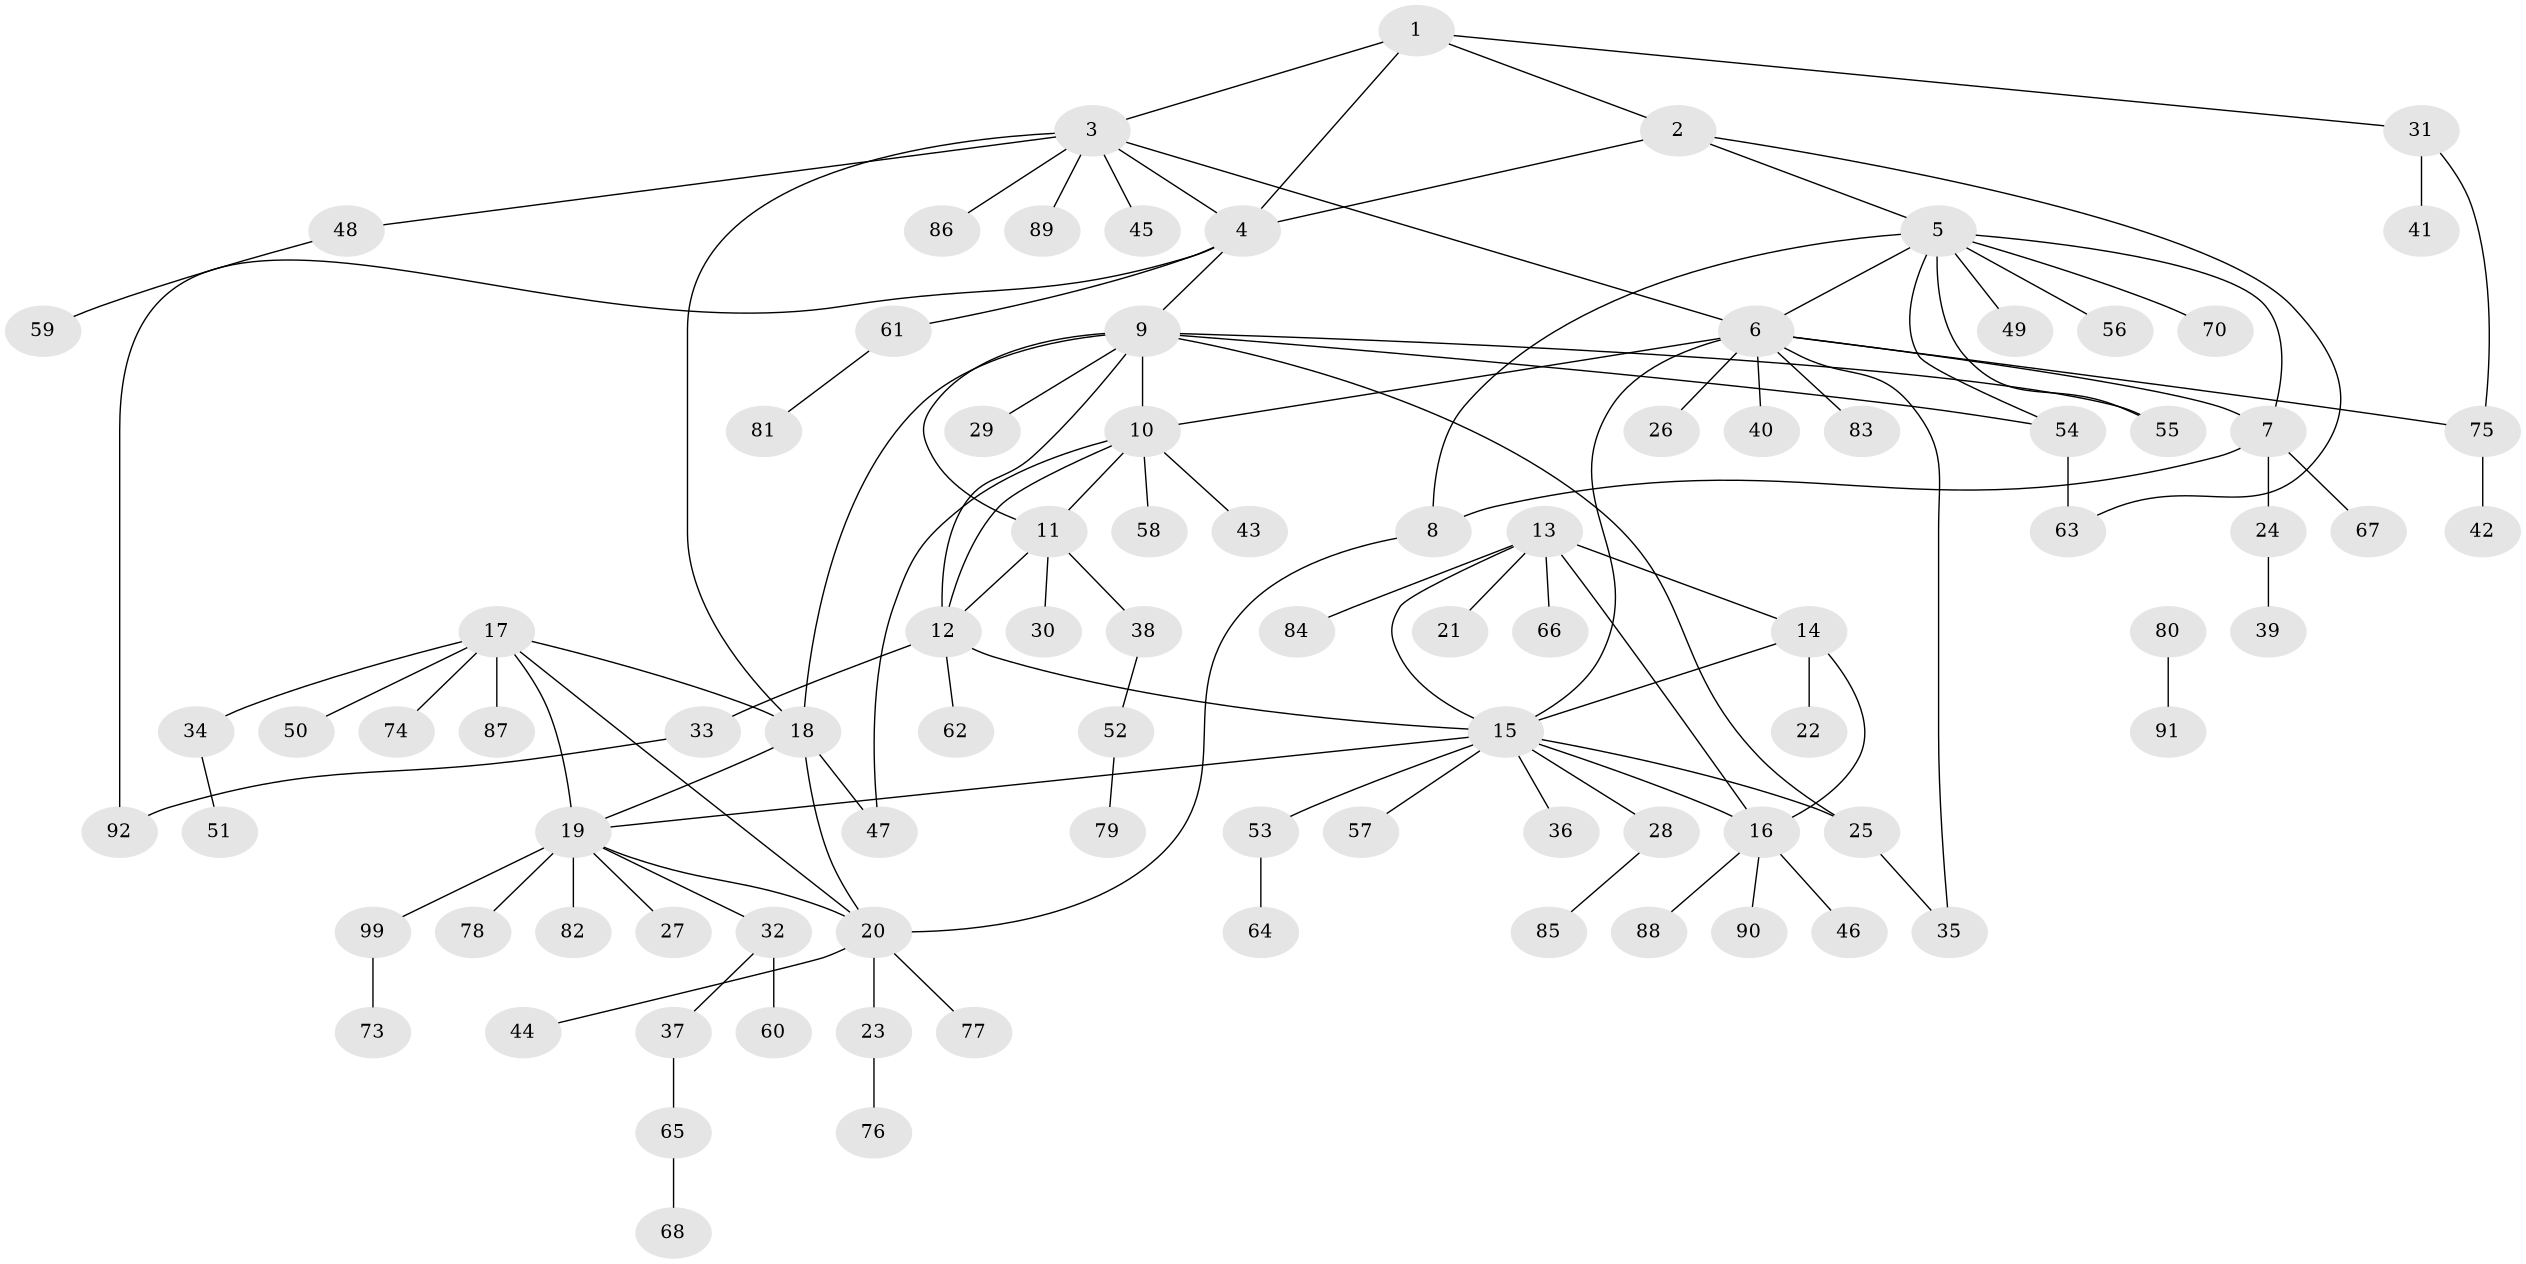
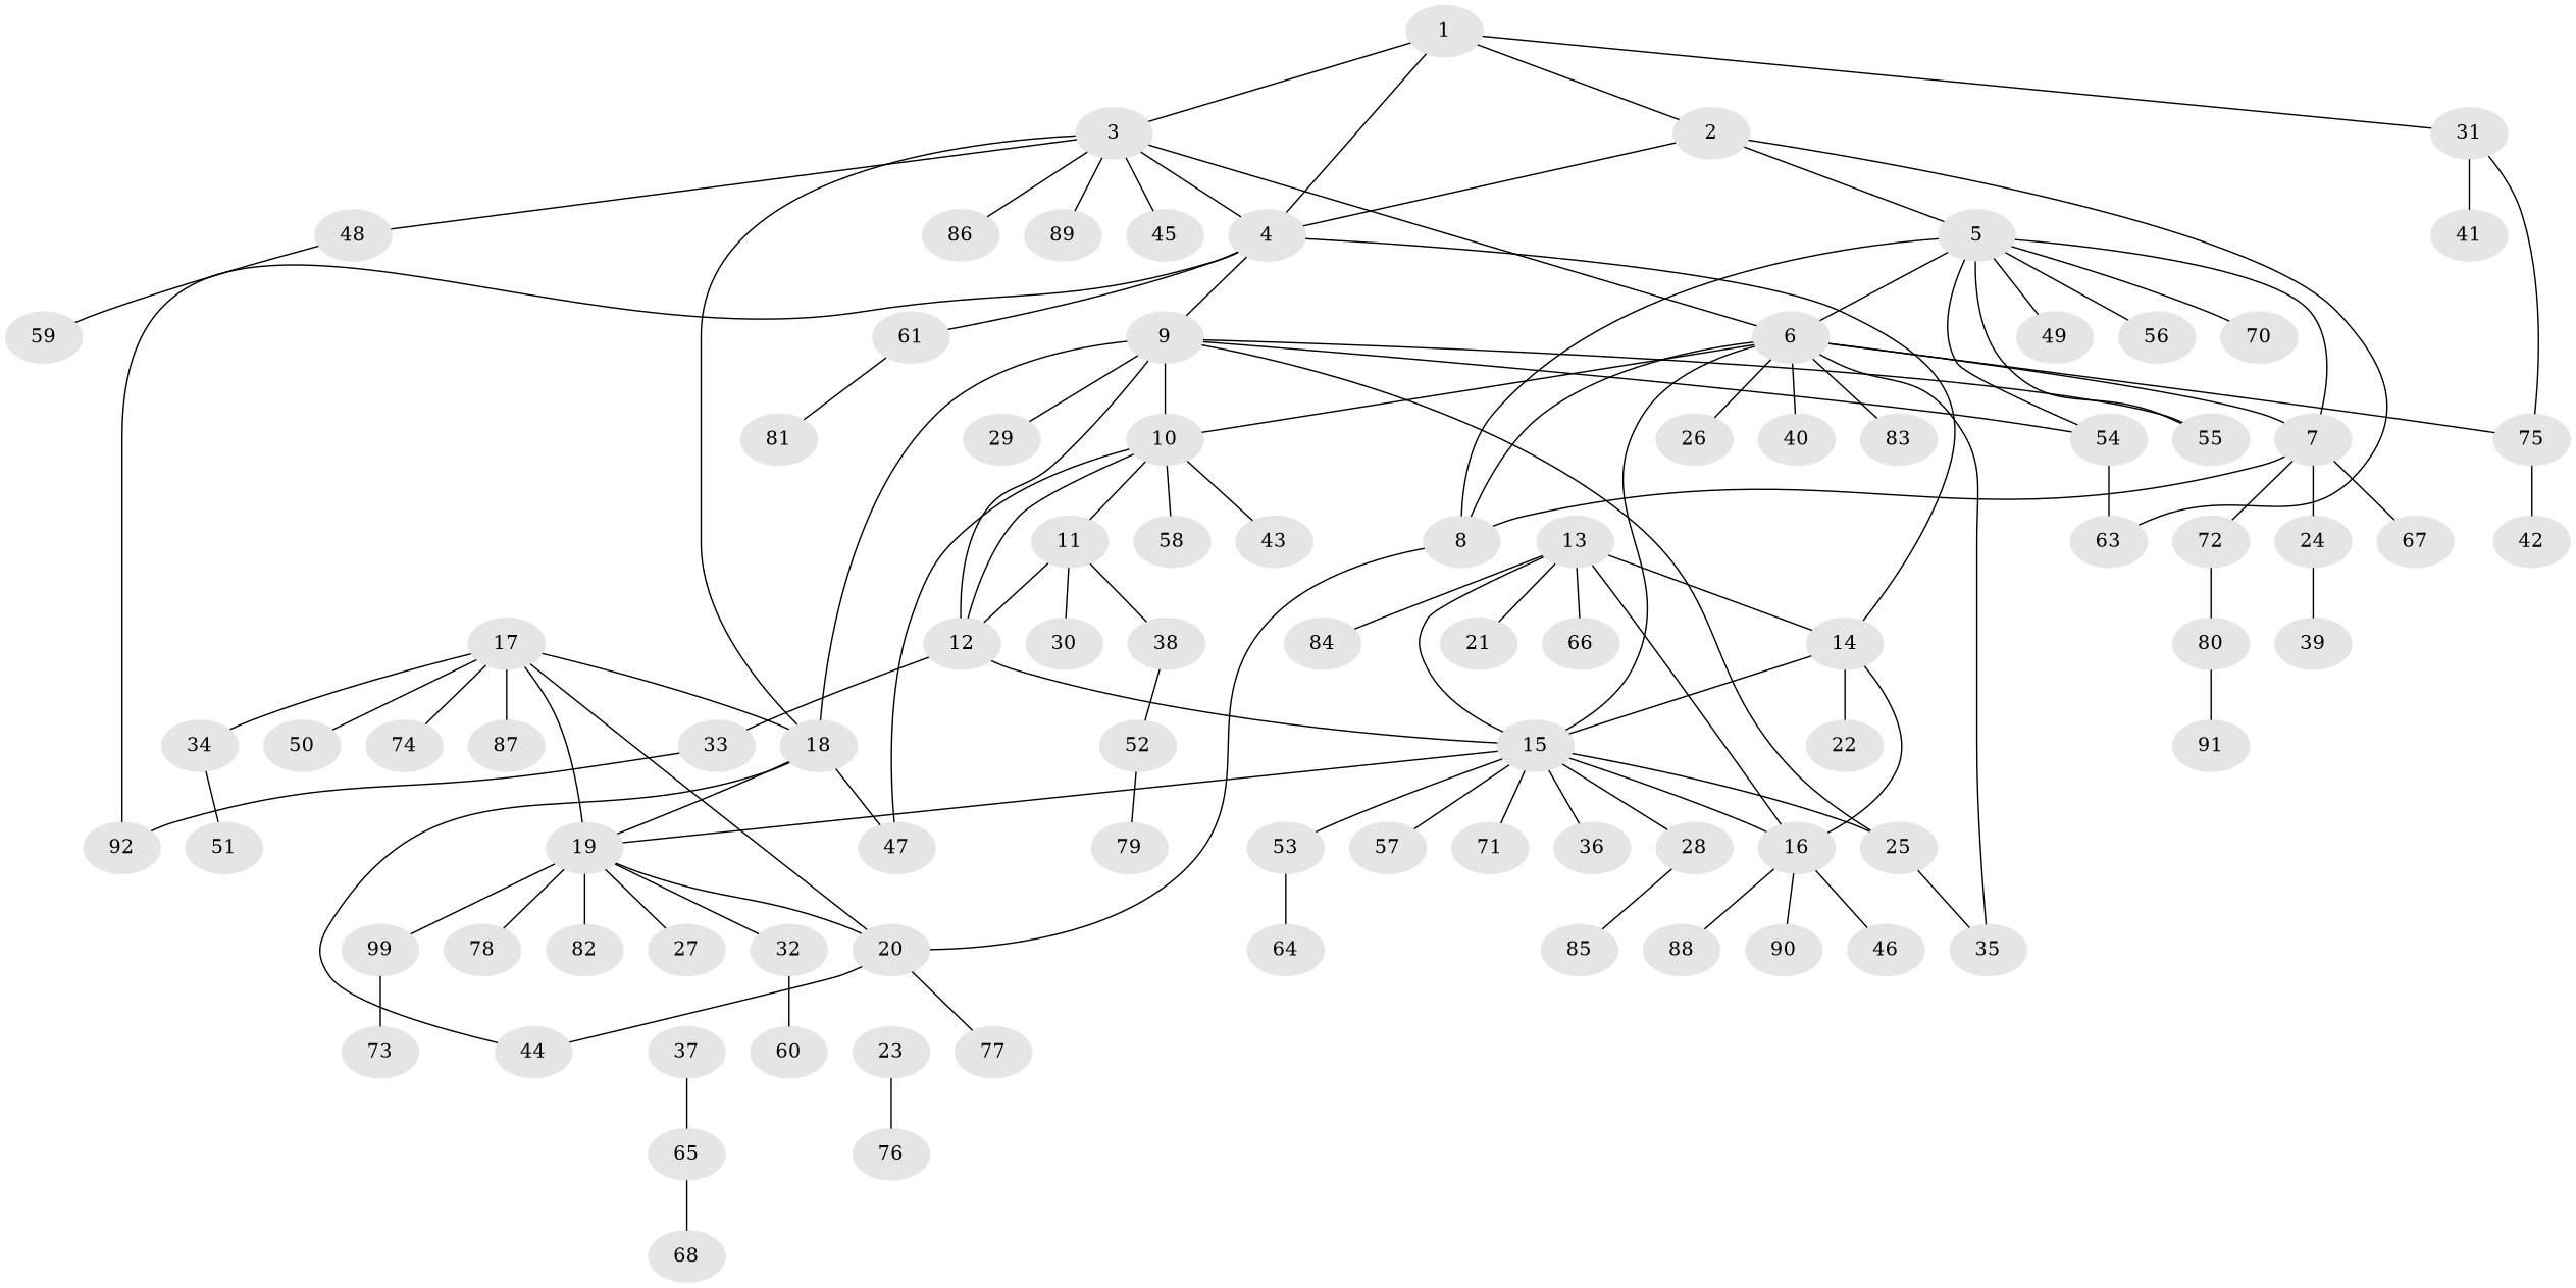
  graph {
    node [color=gray90 style=filled]
    1
    2
    3
    4
    31
    63
    5
    6
    18
    45
    48
    86
    89
    9
    14
    61
    92
    75
    41
    7
    8
    10
    15
    26
    35
    40
    83
    20
    47
    19
    59
    54
    55
    11
    12
    25
    29
    16
    22
    81
    49
    56
    70
    24
    67
+   72
    43
    58
    28
    36
    53
    57
+   71
    42
    39
    80
    23
    44
    77
    30
    38
    33
-   62
    52
    13
    21
    66
    84
    46
    88
    90
    27
    32
    n74 [label=99]
    78
    82
    85
    64
    17
    34
    50
    74
    87
    51
    37
    60
    73
    76
    65
    68
    79
    91
    1 -- 2
    1 -- 3
    1 -- 4
    1 -- 31
    2 -- 4
    2 -- 63
    2 -- 5
    3 -- 4
    3 -- 6
    3 -- 18
    3 -- 45
    3 -- 48
    3 -- 86
    3 -- 89
    4 -- 9
+   4 -- 14
    4 -- 61
    4 -- 92
    31 -- 75
    31 -- 41
    5 -- 6
    5 -- 7
    5 -- 8
    5 -- 54
    5 -- 55
    5 -- 49
    5 -- 56
    5 -- 70
    6 -- 75
    6 -- 7
+   6 -- 8
    6 -- 10
    6 -- 15
    6 -- 26
    6 -- 35
    6 -- 40
    6 -- 83
-   18 -- 20
+   18 -- 44
    18 -- 47
    18 -- 19
    48 -- 59
    9 -- 18
    9 -- 10
    9 -- 54
    9 -- 55
-   9 -- 11
    9 -- 12
    9 -- 25
    9 -- 29
    14 -- 15
    14 -- 16
    14 -- 22
    61 -- 81
    75 -- 42
    7 -- 8
    7 -- 24
    7 -- 67
+   7 -- 72
    8 -- 20
    10 -- 47
    10 -- 11
    10 -- 12
    10 -- 43
    10 -- 58
    15 -- 19
    15 -- 25
    15 -- 16
    15 -- 28
    15 -- 36
    15 -- 53
    15 -- 57
-   20 -- 23
+   15 -- 71
    20 -- 44
    20 -- 77
    19 -- 20
    19 -- 27
    19 -- 32
    19 -- n74
    19 -- 78
    19 -- 82
    54 -- 63
    11 -- 12
    11 -- 30
    11 -- 38
    12 -- 15
    12 -- 33
-   12 -- 62
    25 -- 35
    16 -- 46
    16 -- 88
    16 -- 90
    24 -- 39
+   72 -- 80
    28 -- 85
    53 -- 64
    80 -- 91
    23 -- 76
    38 -- 52
    33 -- 92
    52 -- 79
    13 -- 14
    13 -- 15
    13 -- 16
    13 -- 21
    13 -- 66
    13 -- 84
-   32 -- 37
    32 -- 60
    n74 -- 73
    17 -- 18
    17 -- 20
    17 -- 19
    17 -- 34
    17 -- 50
    17 -- 74
    17 -- 87
    34 -- 51
    37 -- 65
    65 -- 68
  }
